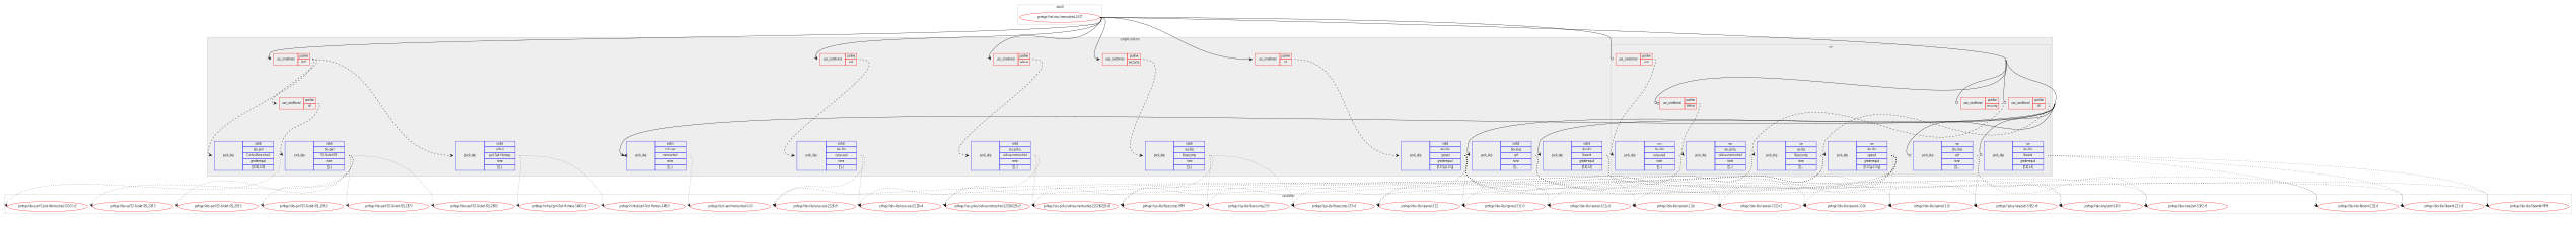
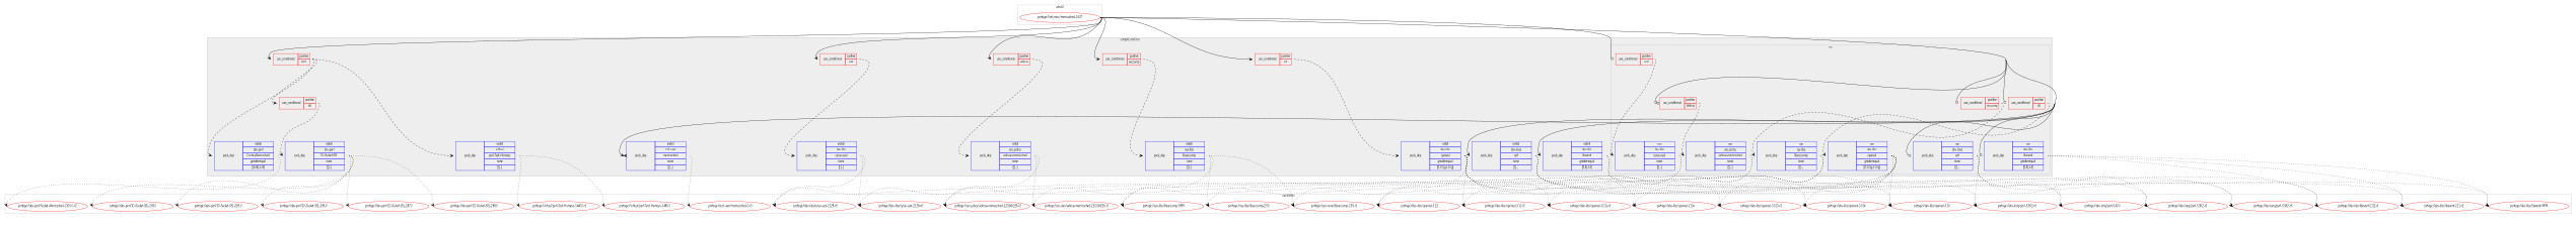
  digraph {
    compound=true
    concentrate=true
    fontname="Comic Neue"
    fontsize=10
    newrank=true
    rankdir=TB
    ranksep=1.5
    node [color=red fontname="Comic Neue" fontsize=10]
    edge [arrowhead=vee fontname="Comic Neue" headport=w style=dotted tailport=e weight=100]
    n1 [label="portage://net-misc/memcached-1.6.27" width=4]
    n2 [color=blue label=<<TABLE BORDER="0" CELLBORDER="1" CELLSPACING="0" CELLPADDING="4" WIDTH="220"><TR><TD ROWSPAN="6" CELLPADDING="30">pack_dep</TD></TR><TR><TD WIDTH="110">install</TD></TR><TR><TD>dev-libs</TD></TR><TR><TD>cyrus-sasl</TD></TR><TR><TD>none</TD></TR><TR><TD>[[],,,,]</TD></TR></TABLE>> shape=none]
    n3 [label=<<TABLE BORDER="0" CELLBORDER="1" CELLSPACING="0" CELLPADDING="4"><TR><TD ROWSPAN="3" CELLPADDING="10">use_conditional</TD></TR><TR><TD>positive</TD></TR><TR><TD>sasl</TD></TR></TABLE>> shape=none]
    n4 [color=blue label=<<TABLE BORDER="0" CELLBORDER="1" CELLSPACING="0" CELLPADDING="4" WIDTH="220"><TR><TD ROWSPAN="6" CELLPADDING="30">pack_dep</TD></TR><TR><TD WIDTH="110">install</TD></TR><TR><TD>sys-libs</TD></TR><TR><TD>libseccomp</TD></TR><TR><TD>none</TD></TR><TR><TD>[[],,,,]</TD></TR></TABLE>> shape=none]
    n5 [label=<<TABLE BORDER="0" CELLBORDER="1" CELLSPACING="0" CELLPADDING="4"><TR><TD ROWSPAN="3" CELLPADDING="10">use_conditional</TD></TR><TR><TD>positive</TD></TR><TR><TD>seccomp</TD></TR></TABLE>> shape=none]
    n6 [color=blue label=<<TABLE BORDER="0" CELLBORDER="1" CELLSPACING="0" CELLPADDING="4" WIDTH="220"><TR><TD ROWSPAN="6" CELLPADDING="30">pack_dep</TD></TR><TR><TD WIDTH="110">install</TD></TR><TR><TD>sec-policy</TD></TR><TR><TD>selinux-memcached</TD></TR><TR><TD>none</TD></TR><TR><TD>[[],,,,]</TD></TR></TABLE>> shape=none]
    n7 [label=<<TABLE BORDER="0" CELLBORDER="1" CELLSPACING="0" CELLPADDING="4"><TR><TD ROWSPAN="3" CELLPADDING="10">use_conditional</TD></TR><TR><TD>positive</TD></TR><TR><TD>selinux</TD></TR></TABLE>> shape=none]
    n8 [color=blue label=<<TABLE BORDER="0" CELLBORDER="1" CELLSPACING="0" CELLPADDING="4" WIDTH="220"><TR><TD ROWSPAN="6" CELLPADDING="30">pack_dep</TD></TR><TR><TD WIDTH="110">install</TD></TR><TR><TD>dev-libs</TD></TR><TR><TD>openssl</TD></TR><TR><TD>greaterequal</TD></TR><TR><TD>[[1,1,0],g,,1.1.0g]</TD></TR></TABLE>> shape=none]
    n9 [label=<<TABLE BORDER="0" CELLBORDER="1" CELLSPACING="0" CELLPADDING="4"><TR><TD ROWSPAN="3" CELLPADDING="10">use_conditional</TD></TR><TR><TD>positive</TD></TR><TR><TD>ssl</TD></TR></TABLE>> shape=none]
    n10 [color=blue label=<<TABLE BORDER="0" CELLBORDER="1" CELLSPACING="0" CELLPADDING="4" WIDTH="220"><TR><TD ROWSPAN="6" CELLPADDING="30">pack_dep</TD></TR><TR><TD WIDTH="110">install</TD></TR><TR><TD>virtual</TD></TR><TR><TD>perl-Test-Harness</TD></TR><TR><TD>none</TD></TR><TR><TD>[[],,,,]</TD></TR></TABLE>> shape=none]
    n11 [color=blue label=<<TABLE BORDER="0" CELLBORDER="1" CELLSPACING="0" CELLPADDING="4" WIDTH="220"><TR><TD ROWSPAN="6" CELLPADDING="30">pack_dep</TD></TR><TR><TD WIDTH="110">install</TD></TR><TR><TD>dev-perl</TD></TR><TR><TD>Cache-Memcached</TD></TR><TR><TD>greaterequal</TD></TR><TR><TD>[[1,24],,,1.24]</TD></TR></TABLE>> shape=none]
    n12 [color=blue label=<<TABLE BORDER="0" CELLBORDER="1" CELLSPACING="0" CELLPADDING="4" WIDTH="220"><TR><TD ROWSPAN="6" CELLPADDING="30">pack_dep</TD></TR><TR><TD WIDTH="110">install</TD></TR><TR><TD>dev-perl</TD></TR><TR><TD>IO-Socket-SSL</TD></TR><TR><TD>none</TD></TR><TR><TD>[[],,,,]</TD></TR></TABLE>> shape=none]
    n13 [label=<<TABLE BORDER="0" CELLBORDER="1" CELLSPACING="0" CELLPADDING="4"><TR><TD ROWSPAN="3" CELLPADDING="10">use_conditional</TD></TR><TR><TD>positive</TD></TR><TR><TD>ssl</TD></TR></TABLE>> shape=none]
    n14 [label=<<TABLE BORDER="0" CELLBORDER="1" CELLSPACING="0" CELLPADDING="4"><TR><TD ROWSPAN="3" CELLPADDING="10">use_conditional</TD></TR><TR><TD>positive</TD></TR><TR><TD>test</TD></TR></TABLE>> shape=none]
    n15 [color=blue label=<<TABLE BORDER="0" CELLBORDER="1" CELLSPACING="0" CELLPADDING="4" WIDTH="220"><TR><TD ROWSPAN="6" CELLPADDING="30">pack_dep</TD></TR><TR><TD WIDTH="110">install</TD></TR><TR><TD>acct-user</TD></TR><TR><TD>memcached</TD></TR><TR><TD>none</TD></TR><TR><TD>[[],,,,]</TD></TR></TABLE>> shape=none]
    n16 [color=blue label=<<TABLE BORDER="0" CELLBORDER="1" CELLSPACING="0" CELLPADDING="4" WIDTH="220"><TR><TD ROWSPAN="6" CELLPADDING="30">pack_dep</TD></TR><TR><TD WIDTH="110">install</TD></TR><TR><TD>dev-lang</TD></TR><TR><TD>perl</TD></TR><TR><TD>none</TD></TR><TR><TD>[[],,,,]</TD></TR></TABLE>> shape=none]
    n17 [color=blue label=<<TABLE BORDER="0" CELLBORDER="1" CELLSPACING="0" CELLPADDING="4" WIDTH="220"><TR><TD ROWSPAN="6" CELLPADDING="30">pack_dep</TD></TR><TR><TD WIDTH="110">install</TD></TR><TR><TD>dev-libs</TD></TR><TR><TD>libevent</TD></TR><TR><TD>greaterequal</TD></TR><TR><TD>[[1,4],,,1.4]</TD></TR></TABLE>> shape=none]
    n18 [color=blue label=<<TABLE BORDER="0" CELLBORDER="1" CELLSPACING="0" CELLPADDING="4" WIDTH="220"><TR><TD ROWSPAN="6" CELLPADDING="30">pack_dep</TD></TR><TR><TD WIDTH="110">run</TD></TR><TR><TD>dev-libs</TD></TR><TR><TD>cyrus-sasl</TD></TR><TR><TD>none</TD></TR><TR><TD>[[],,,,]</TD></TR></TABLE>> shape=none]
    n19 [label=<<TABLE BORDER="0" CELLBORDER="1" CELLSPACING="0" CELLPADDING="4"><TR><TD ROWSPAN="3" CELLPADDING="10">use_conditional</TD></TR><TR><TD>positive</TD></TR><TR><TD>sasl</TD></TR></TABLE>> shape=none]
    n20 [color=blue label=<<TABLE BORDER="0" CELLBORDER="1" CELLSPACING="0" CELLPADDING="4" WIDTH="220"><TR><TD ROWSPAN="6" CELLPADDING="30">pack_dep</TD></TR><TR><TD WIDTH="110">run</TD></TR><TR><TD>sys-libs</TD></TR><TR><TD>libseccomp</TD></TR><TR><TD>none</TD></TR><TR><TD>[[],,,,]</TD></TR></TABLE>> shape=none]
    n21 [label=<<TABLE BORDER="0" CELLBORDER="1" CELLSPACING="0" CELLPADDING="4"><TR><TD ROWSPAN="3" CELLPADDING="10">use_conditional</TD></TR><TR><TD>positive</TD></TR><TR><TD>seccomp</TD></TR></TABLE>> shape=none]
    n22 [color=blue label=<<TABLE BORDER="0" CELLBORDER="1" CELLSPACING="0" CELLPADDING="4" WIDTH="220"><TR><TD ROWSPAN="6" CELLPADDING="30">pack_dep</TD></TR><TR><TD WIDTH="110">run</TD></TR><TR><TD>sec-policy</TD></TR><TR><TD>selinux-memcached</TD></TR><TR><TD>none</TD></TR><TR><TD>[[],,,,]</TD></TR></TABLE>> shape=none]
    n23 [label=<<TABLE BORDER="0" CELLBORDER="1" CELLSPACING="0" CELLPADDING="4"><TR><TD ROWSPAN="3" CELLPADDING="10">use_conditional</TD></TR><TR><TD>positive</TD></TR><TR><TD>selinux</TD></TR></TABLE>> shape=none]
    n24 [color=blue label=<<TABLE BORDER="0" CELLBORDER="1" CELLSPACING="0" CELLPADDING="4" WIDTH="220"><TR><TD ROWSPAN="6" CELLPADDING="30">pack_dep</TD></TR><TR><TD WIDTH="110">run</TD></TR><TR><TD>dev-libs</TD></TR><TR><TD>openssl</TD></TR><TR><TD>greaterequal</TD></TR><TR><TD>[[1,1,0],g,,1.1.0g]</TD></TR></TABLE>> shape=none]
    n25 [label=<<TABLE BORDER="0" CELLBORDER="1" CELLSPACING="0" CELLPADDING="4"><TR><TD ROWSPAN="3" CELLPADDING="10">use_conditional</TD></TR><TR><TD>positive</TD></TR><TR><TD>ssl</TD></TR></TABLE>> shape=none]
    n26 [color=blue label=<<TABLE BORDER="0" CELLBORDER="1" CELLSPACING="0" CELLPADDING="4" WIDTH="220"><TR><TD ROWSPAN="6" CELLPADDING="30">pack_dep</TD></TR><TR><TD WIDTH="110">run</TD></TR><TR><TD>dev-lang</TD></TR><TR><TD>perl</TD></TR><TR><TD>none</TD></TR><TR><TD>[[],,,,]</TD></TR></TABLE>> shape=none]
    n27 [color=blue label=<<TABLE BORDER="0" CELLBORDER="1" CELLSPACING="0" CELLPADDING="4" WIDTH="220"><TR><TD ROWSPAN="6" CELLPADDING="30">pack_dep</TD></TR><TR><TD WIDTH="110">run</TD></TR><TR><TD>dev-libs</TD></TR><TR><TD>libevent</TD></TR><TR><TD>greaterequal</TD></TR><TR><TD>[[1,4],,,1.4]</TD></TR></TABLE>> shape=none]
    n28 [label="portage://sys-libs/libseccomp-5999" width=4]
-   n29 [label="portage://sys-libs/libseccomp-2.5.5-r1" width=4]
+   n29 [label="portage://sys-none/libseccomp-2.5.5-r1" width=4]
    n30 [label="portage://sys-libs/libseccomp-2.5.5" width=4]
    n31 [label="portage://dev-libs/cyrus-sasl-2.1.28-r5" width=4]
-   n32 [label="portage://dev-libs/cyrus-sasl-2.1.28-r4" width=4]
+   n32 [label="portage://dev-libs/cyrus-sasl-2.1.28-r6" width=4]
    n33 [label="portage://sec-policy/selinux-memcached-2.20240226-r2" width=4]
-   n34 [label="portage://sec-policy/selinux-memcached-2.20240226-r1" width=4]
+   n34 [label="portage://sec-dev/selinux-memcached-2.20240226-r1" width=4]
    n35 [label="portage://dev-libs/openssl-3.3.1-r3" width=4]
    n36 [label="portage://dev-libs/openssl-3.2.2" width=4]
    n37 [label="portage://dev-libs/openssl-3.1.6" width=4]
    n38 [label="portage://dev-libs/openssl-3.0.14" width=4]
    n39 [label="portage://dev-libs/openssl-3.0.13-r2" width=4]
    n40 [label="portage://dev-libs/openssl-1.1.1w" width=4]
    n41 [label="portage://dev-libs/openssl-1.0.2u-r1" width=4]
    n42 [label="portage://virtual/perl-Test-Harness-3.480.0" width=4]
    n43 [label="portage://virtual/perl-Test-Harness-3.440.0-r1" width=4]
-   n44 [label="portage://dev-perl/Cache-Memcached-1.300.0-r2" width=4]
+   n44 [label="portage://dev-perl/Socket-Memcached-1.300.0-r2" width=4]
    n45 [label="portage://dev-perl/IO-Socket-SSL-2.88.0" width=4]
    n46 [label="portage://dev-perl/IO-Socket-SSL-2.87.0" width=4]
    n47 [label="portage://dev-perl/IO-Socket-SSL-2.86.0" width=4]
    n48 [label="portage://dev-perl/IO-Socket-SSL-2.85.0" width=4]
-   n49 [label="portage://dev-ssl/IO-Socket-SSL-2.83.0" width=4]
+   n49 [label="portage://dev-perl/IO-Socket-SSL-2.83.0" width=4]
    n50 [label="portage://acct-user/memcached-0-r3" width=4]
    n51 [label="portage://dev-lang/perl-5.40.0" width=4]
-   n52 [label="portage://policy-lang/perl-5.38.2-r6" width=4]
+   n52 [label="portage://dev-lang/perl-5.38.2-r6" width=4]
+   n53 [label="portage://dev-lang/perl-5.38.2-r5" width=4]
    n54 [label="portage://dev-lang/perl-5.38.2-r3" width=4]
    n55 [label="portage://dev-libs/libevent-9999" width=4]
    n56 [label="portage://dev-libs/libevent-2.2.1-r2" width=4]
    n57 [label="portage://dev-libs/libevent-2.1.12-r1" width=4]
    subgraph cluster_1 {
      color=gray
      label=<<i>ebuild</i>>
      n1
    }
    subgraph cluster_2 {
      color=gray
      label=<<i>dependencies</i>>
      subgraph cluster_3 {
        color=gray
        fillcolor="#eeeeee"
        label=<<i>compile</i>>
        style=filled
        subgraph sub_4 {
          color=gray
          fillcolor="#eeeeee"
          label=<<i>compile</i>>
          style=filled
          n3
          subgraph sub_5 {
            color=gray
            fillcolor="#eeeeee"
            label=<<i>compile</i>>
            style=filled
            n2
          }
        }
        subgraph sub_6 {
          color=gray
          fillcolor="#eeeeee"
          label=<<i>compile</i>>
          style=filled
          n5
          subgraph sub_7 {
            color=gray
            fillcolor="#eeeeee"
            label=<<i>compile</i>>
            style=filled
            n4
          }
        }
        subgraph sub_8 {
          color=gray
          fillcolor="#eeeeee"
          label=<<i>compile</i>>
          style=filled
          n7
          subgraph sub_9 {
            color=gray
            fillcolor="#eeeeee"
            label=<<i>compile</i>>
            style=filled
            n6
          }
        }
        subgraph sub_10 {
          color=gray
          fillcolor="#eeeeee"
          label=<<i>compile</i>>
          style=filled
          n9
          subgraph sub_11 {
            color=gray
            fillcolor="#eeeeee"
            label=<<i>compile</i>>
            style=filled
            n8
          }
        }
        subgraph sub_12 {
          color=gray
          fillcolor="#eeeeee"
          label=<<i>compile</i>>
          style=filled
          n14
          subgraph sub_13 {
            color=gray
            fillcolor="#eeeeee"
            label=<<i>compile</i>>
            style=filled
            n10
          }
          subgraph sub_14 {
            color=gray
            fillcolor="#eeeeee"
            label=<<i>compile</i>>
            style=filled
            n11
          }
          subgraph sub_15 {
            color=gray
            fillcolor="#eeeeee"
            label=<<i>compile</i>>
            style=filled
            n13
            subgraph sub_16 {
              color=gray
              fillcolor="#eeeeee"
              label=<<i>compile</i>>
              style=filled
              n12
            }
          }
        }
        subgraph sub_17 {
          color=gray
          fillcolor="#eeeeee"
          label=<<i>compile</i>>
          style=filled
          n15
        }
        subgraph sub_18 {
          color=gray
          fillcolor="#eeeeee"
          label=<<i>compile</i>>
          style=filled
          n16
        }
        subgraph sub_19 {
          color=gray
          fillcolor="#eeeeee"
          label=<<i>compile</i>>
          style=filled
          n17
        }
      }
      subgraph cluster_20 {
        color=gray
        fillcolor="#eeeeee"
        label=<<i>compile and run</i>>
        style=filled
      }
      subgraph cluster_21 {
        color=gray
        fillcolor="#eeeeee"
        label=<<i>run</i>>
        style=filled
        subgraph sub_22 {
          color=gray
          fillcolor="#eeeeee"
          label=<<i>run</i>>
          style=filled
          n19
          subgraph sub_23 {
            color=gray
            fillcolor="#eeeeee"
            label=<<i>run</i>>
            style=filled
            n18
          }
        }
        subgraph sub_24 {
          color=gray
          fillcolor="#eeeeee"
          label=<<i>run</i>>
          style=filled
          n21
          subgraph sub_25 {
            color=gray
            fillcolor="#eeeeee"
            label=<<i>run</i>>
            style=filled
            n20
          }
        }
        subgraph sub_26 {
          color=gray
          fillcolor="#eeeeee"
          label=<<i>run</i>>
          style=filled
          n23
          subgraph sub_27 {
            color=gray
            fillcolor="#eeeeee"
            label=<<i>run</i>>
            style=filled
            n22
          }
        }
        subgraph sub_28 {
          color=gray
          fillcolor="#eeeeee"
          label=<<i>run</i>>
          style=filled
          n25
          subgraph sub_29 {
            color=gray
            fillcolor="#eeeeee"
            label=<<i>run</i>>
            style=filled
            n24
          }
        }
        subgraph sub_30 {
          color=gray
          fillcolor="#eeeeee"
          label=<<i>run</i>>
          style=filled
          n26
        }
        subgraph sub_31 {
          color=gray
          fillcolor="#eeeeee"
          label=<<i>run</i>>
          style=filled
          n27
        }
      }
    }
    subgraph cluster_32 {
      color=gray
      label=<<i>candidates</i>>
      rank=same
      subgraph sub_33 {
        color=black
        label=<<i>candidates</i>>
        nodesep=1
        rank=same
        n44
      }
      subgraph sub_34 {
        color=black
        label=<<i>candidates</i>>
        nodesep=1
        rank=same
        n28
        n29
        n30
      }
      subgraph sub_35 {
        color=black
        label=<<i>candidates</i>>
        nodesep=1
        rank=same
        n31
        n32
      }
      subgraph sub_36 {
        color=black
        label=<<i>candidates</i>>
        nodesep=1
        rank=same
        n33
        n34
      }
      subgraph sub_37 {
        color=black
        label=<<i>candidates</i>>
        nodesep=1
        rank=same
        n35
        n36
        n37
        n38
        n39
        n40
        n41
      }
      subgraph sub_38 {
        color=black
        label=<<i>candidates</i>>
        nodesep=1
        rank=same
        n42
        n43
      }
      subgraph sub_39 {
        color=black
        label=<<i>candidates</i>>
        nodesep=1
        rank=same
        n45
        n46
        n47
        n48
        n49
      }
      subgraph sub_40 {
        color=black
        label=<<i>candidates</i>>
        nodesep=1
        rank=same
        n50
      }
      subgraph sub_41 {
        color=black
        label=<<i>candidates</i>>
        nodesep=1
        rank=same
        n51
        n52
+       n53
        n54
      }
      subgraph sub_42 {
        color=black
        label=<<i>candidates</i>>
        nodesep=1
        rank=same
        n55
        n56
        n57
      }
      subgraph sub_43 {
        color=black
        label=<<i>candidates</i>>
        nodesep=1
        rank=same
        n31
        n32
      }
      subgraph sub_44 {
        color=black
        label=<<i>candidates</i>>
        nodesep=1
        rank=same
        n28
        n29
        n30
      }
      subgraph sub_45 {
        color=black
        label=<<i>candidates</i>>
        nodesep=1
        rank=same
        n33
        n34
      }
      subgraph sub_46 {
        color=black
        label=<<i>candidates</i>>
        nodesep=1
        rank=same
        n51
        n52
+       n53
        n54
      }
      subgraph sub_47 {
        color=black
        label=<<i>candidates</i>>
        nodesep=1
        rank=same
        n35
        n36
        n37
        n38
        n39
        n40
        n41
      }
      subgraph sub_48 {
        color=black
        label=<<i>candidates</i>>
        nodesep=1
        rank=same
        n55
        n56
        n57
      }
    }
    n1 -> n3 [style=solid weight=20]
    n1 -> n5 [style=solid weight=20]
    n1 -> n7 [style=solid weight=20]
    n1 -> n9 [style=solid weight=20]
    n1 -> n14 [style=solid weight=20]
    n1 -> n15 [style=solid weight=20]
    n1 -> n16 [style=solid weight=20]
    n1 -> n17 [style=solid weight=20]
    n1 -> n19 [arrowhead=odot style=solid weight=20]
    n1 -> n21 [arrowhead=odot style=solid weight=20]
    n1 -> n23 [arrowhead=odot style=solid weight=20]
    n1 -> n25 [arrowhead=odot style=solid weight=20]
    n1 -> n26 [arrowhead=odot style=solid weight=20]
    n1 -> n27 [arrowhead=odot style=solid weight=20]
    n2 -> n31
    n2 -> n32
    n3 -> n2 [style=dashed weight=20]
    n4 -> n28
    n4 -> n29
    n4 -> n30
    n5 -> n4 [style=dashed weight=20]
    n6 -> n33
    n6 -> n34
    n7 -> n6 [style=dashed weight=20]
    n8 -> n35
    n8 -> n36
    n8 -> n37
    n8 -> n38
    n8 -> n39
    n8 -> n40
    n8 -> n41
    n9 -> n8 [style=dashed weight=20]
    n10 -> n42
    n10 -> n43
    n11 -> n44
    n12 -> n45
    n12 -> n46
    n12 -> n47
    n12 -> n48
    n12 -> n49
    n13 -> n12 [style=dashed weight=20]
    n14 -> n10 [style=dashed weight=20]
    n14 -> n11 [style=dashed weight=20]
    n14 -> n13 [style=dashed weight=20]
    n15 -> n50
    n16 -> n51
    n16 -> n52
+   n16 -> n53
    n16 -> n54
    n17 -> n55
    n17 -> n56
    n17 -> n57
    n18 -> n31
    n18 -> n32
    n19 -> n18 [style=dashed weight=20]
    n20 -> n28
    n20 -> n29
    n20 -> n30
    n21 -> n20 [style=dashed weight=20]
    n22 -> n33
    n22 -> n34
    n23 -> n22 [style=dashed weight=20]
    n24 -> n35
    n24 -> n36
    n24 -> n37
    n24 -> n38
    n24 -> n39
    n24 -> n40
    n24 -> n41
    n25 -> n24 [style=dashed weight=20]
    n26 -> n51
    n26 -> n52
+   n26 -> n53
    n26 -> n54
    n27 -> n55
    n27 -> n56
    n27 -> n57
  }
